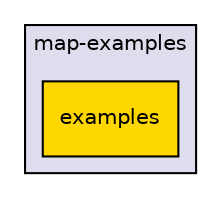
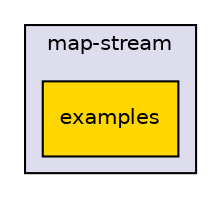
  digraph {
    compound=true
    n1 [fillcolor=gold fontname=Helvetica fontsize=10 label=examples pencolor=black shape=box style=filled]
    subgraph cluster_1 {
      bgcolor="#ddddee"
      fontname=Helvetica
      fontsize=10
-     label="map-examples"
+     label="map-stream"
      pencolor=black
      n1
    }
  }
